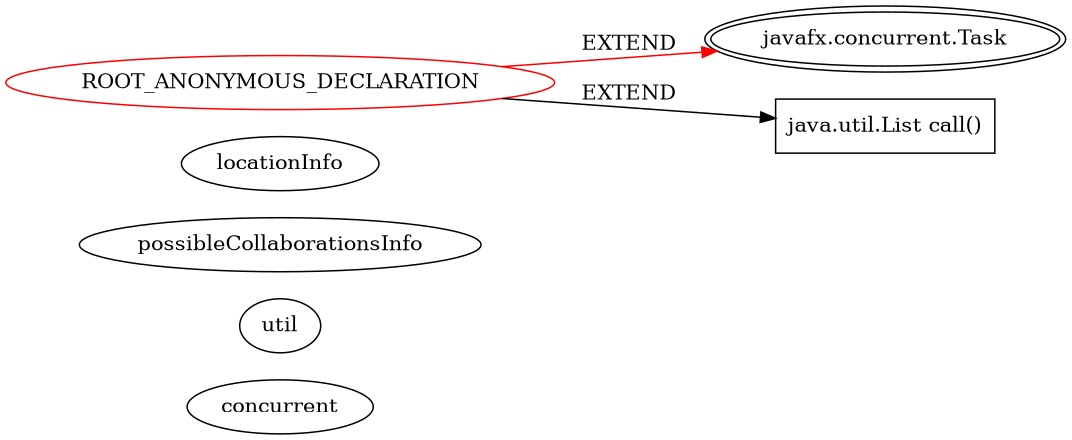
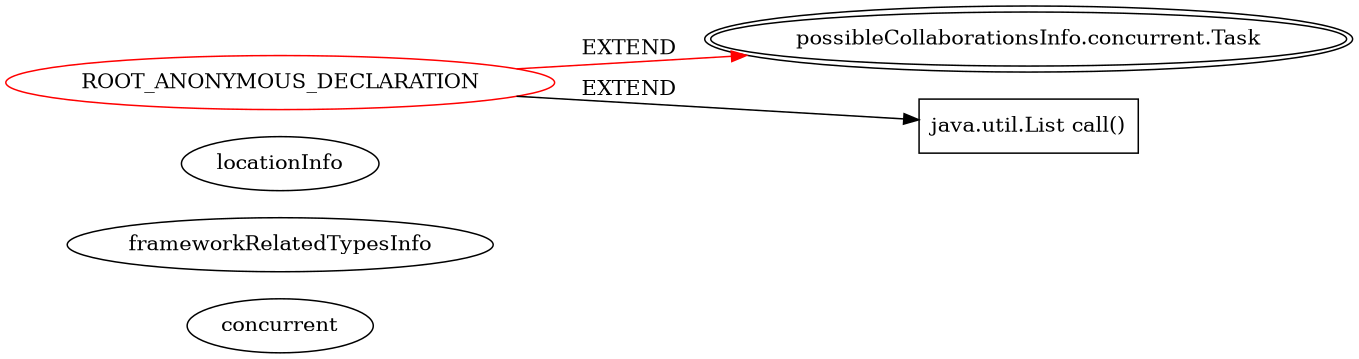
  digraph {
    rankdir=LR
    n1 [category=extension_graph graphId=3702 isAnonymous=true label=concurrent possibleRelation=false]
-   frameworkRelatedTypesInfo [0="javafx.concurrent.Task" label=util]
-   possibleCollaborationsInfo
+   frameworkRelatedTypesInfo [0="javafx.concurrent.Task"]
    locationInfo [contextSignature="javafx.concurrent.Task createTask()" filePath="/mvonrenteln-massusbcopy/massusbcopy-master/usbfx/src/main/java/com/github/mvonrenteln/massusbcopy/RemovableDriveService.java" graphId=3702 projectName="mvonrenteln-massusbcopy"]
    n5 [color=red isFrameworkType=false label=ROOT_ANONYMOUS_DECLARATION vertexType=ROOT_ANONYMOUS_DECLARATION]
-   n6 [isFrameworkType=true label="javafx.concurrent.Task" peripheries=2 vertexType=FRAMEWORK_CLASS_TYPE]
+   n6 [isFrameworkType=true label="possibleCollaborationsInfo.concurrent.Task" peripheries=2 vertexType=FRAMEWORK_CLASS_TYPE]
    n7 [isFrameworkType=false label="java.util.List call()" shape=box vertexType=OVERRIDING_METHOD_DECLARATION]
    n5 -> n6 [color=red label=EXTEND]
    n5 -> n7 [label=EXTEND]
  }
